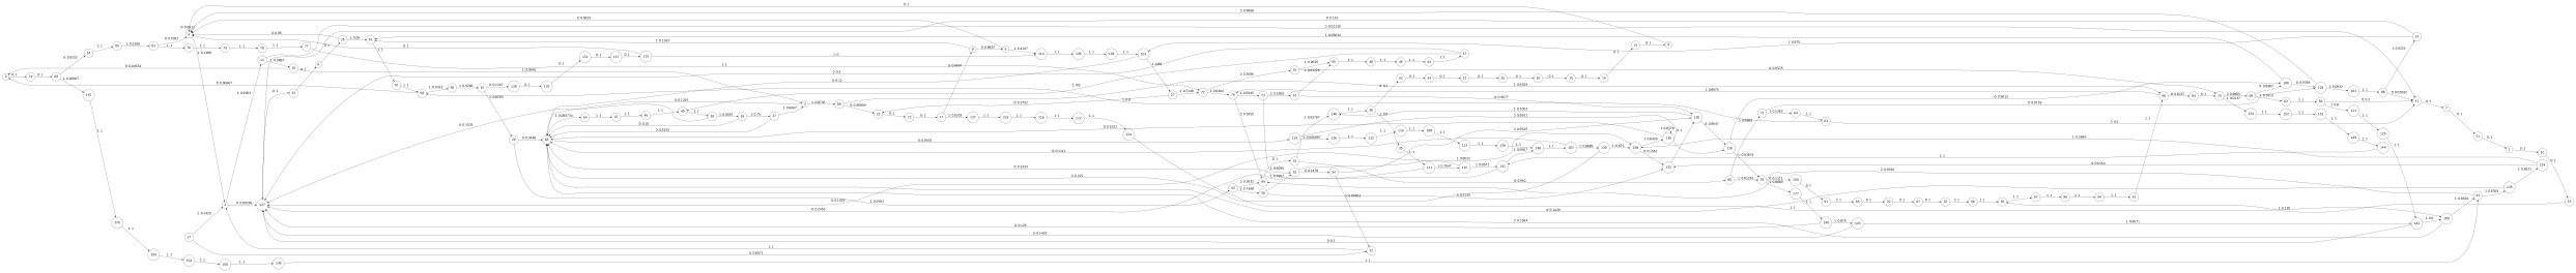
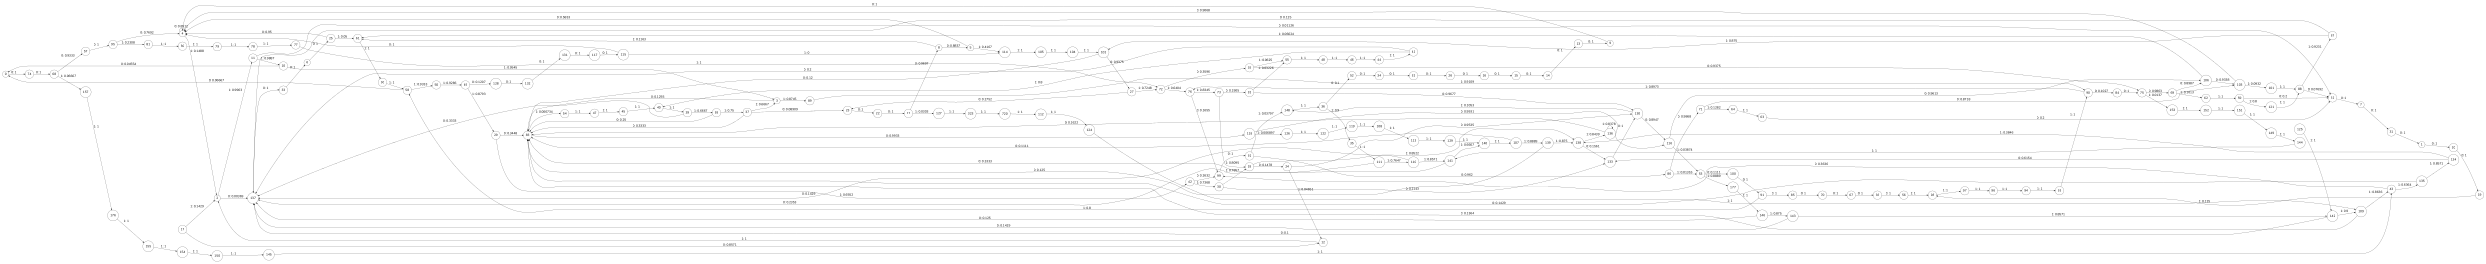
  digraph {
    fontname=Nunito
    rankdir=LR
    node [fontname=Nunito fontsize=24 shape=circle]
    edge [fontname=Nunito fontsize=24]
    0
    74
    68
    57
    157
    1
    20
    19
    98
    2
    137
    11
    33
    10
    51
    6
    3
    7
    83
    89
    54
    118
    23
    90
    47
    116
    126
    22
    76
    84
    4
    5
    114
    105
    104
    25
    61
    60
    31
    8
    58
    9
    12
    13
    14
    15
    16
    17
    97
    96
    21
    127
    n53 [label=323]
    n54 [label=720]
    24
    130
    148
    36
    53
    106
    26
    27
    72
    65
    55
    75
    99
    73
    28
    138
    133
    136
    29
    42
    30
    92
    32
    34
    35
    111
    110
    141
    52
    37
    38
    39
    40
    41
    86
    43
    135
    134
    44
    45
    46
    48
    49
    128
    132
    131
    50
    100
    n103 [label=177]
    91
    146
    85
    143
    56
    95
    81
    80
    59
    121
    125
    142
    62
    63
    64
    69
    153
    152
    66
    67
    n124 [label=176]
    155
    103
    101
    70
    71
    88
    82
    151
    77
    78
    79
    122
    87
    102
    93
    94
    107
    139
    108
    113
    129
    140
    109
    112
    124
    115
    117
    119
    144
    145
    149
    150
    154
    0 -> 74 [label="0: 1        "]
    74 -> 68 [label="0: 1        "]
    68 -> 57 [label="0: 0.9333   "]
    68 -> 157 [label="1: 0.06667  "]
    57 -> 95 [label="0: 1        "]
    157 -> n124 [label="1: 1        "]
    1 -> 20 [label="0: 1        "]
    20 -> 19 [label="0: 1        "]
    19 -> 98 [label="1: 0.125    "]
    98 -> 97 [label="1: 1        "]
    2 -> 137 [label="0: 0.00369  "]
    2 -> 11 [label="1: 0.9963   "]
    137 -> 33 [label="0: 1        "]
    11 -> 10 [label="1: 0.9887   "]
    11 -> 51 [label="0: 0.01126  "]
    33 -> 6 [label="0: 1        "]
    10 -> 0 [label="0: 0.04554  "]
    10 -> 3 [label="1: 0.9545   "]
    51 -> 7 [label="0: 1        "]
    6 -> 25 [label="0: 1        "]
    3 -> 83 [label="0: 0.1255   "]
    3 -> 89 [label="1: 0.8745   "]
    7 -> 31 [label="0: 1        "]
    83 -> 54 [label="1: 0.006734  "]
    83 -> 118 [label="0: 0.9933   "]
-   89 -> 23 [label="0: 0.08909  "]
+   37 -> 23 [label="0: 0.08909  "]
    89 -> 90 [label="1: 0.9109   "]
    54 -> 47 [label="1: 1        "]
    118 -> 116 [label="0: 0.9931   "]
    118 -> 126 [label="1: 0.006897  "]
    23 -> 22 [label="0: 1        "]
    90 -> 76 [label="1: 0.8973   "]
    90 -> 84 [label="0: 0.1027   "]
    47 -> 45 [label="1: 1        "]
    116 -> 53 [label="1: 0.03874  "]
    116 -> 106 [label="0: 0.9613   "]
    126 -> 122 [label="1: 1        "]
    22 -> 21 [label="0: 1        "]
    76 -> 99 [label="0: 0.1655   "]
    76 -> 73 [label="1: 0.8345   "]
    84 -> 75 [label="0: 1        "]
    4 -> 2 [label="1: 0.1488   "]
    4 -> 4 [label="0: 0.8512   "]
    5 -> 4 [label="0: 0.5833   "]
    5 -> 114 [label="1: 0.4167   "]
    114 -> 105 [label="1: 1        "]
    105 -> 104 [label="1: 1        "]
    104 -> 102 [label="1: 1        "]
    25 -> 4 [label="0: 0.95     "]
    25 -> 61 [label="1: 0.05     "]
    61 -> 60 [label="1: 1        "]
    60 -> 58 [label="1: 1        "]
    31 -> 1 [label="0: 1        "]
    8 -> 5 [label="0: 0.8837   "]
    8 -> 61 [label="1: 0.1163   "]
    58 -> 0 [label="0: 0.06667  "]
    58 -> 50 [label="1: 0.9333   "]
    9 -> 4 [label="0: 1        "]
    12 -> 2 [label="1: 1        "]
    13 -> 9 [label="0: 1        "]
    14 -> 13 [label="0: 1        "]
    15 -> 14 [label="0: 1        "]
    16 -> 15 [label="0: 1        "]
    17 -> 2 [label="1: 0.1429   "]
    17 -> 12 [label="0: 0.8571   "]
    97 -> 96 [label="1: 1        "]
    96 -> 94 [label="1: 1        "]
    21 -> 8 [label="0: 0.9697   "]
    21 -> 127 [label="1: 0.0303   "]
    127 -> n53 [label="1: 1        "]
    n53 -> n54 [label="1: 1        "]
    n54 -> 112 [label="1: 1        "]
    24 -> 12 [label="1: 0.04651  "]
    24 -> 130 [label="0: 0.9535   "]
    130 -> 116 [label="0: 0.8947   "]
    130 -> 148 [label="1: 0.1053   "]
    148 -> 36 [label="1: 1        "]
    36 -> 35 [label="1: 0.9      "]
    36 -> 52 [label="0: 0.1      "]
    53 -> 100 [label="0: 0.1111   "]
    53 -> n103 [label="1: 0.8889   "]
    106 -> 61 [label="1: 0.06624  "]
    106 -> 103 [label="0: 0.9338   "]
    26 -> 16 [label="0: 1        "]
    27 -> 23 [label="0: 0.2752   "]
    27 -> 72 [label="1: 0.7248   "]
    72 -> 76 [label="1: 0.6404   "]
    72 -> 65 [label="0: 0.3596   "]
    65 -> 55 [label="1: 0.0625   "]
    65 -> 75 [label="0: 0.9375   "]
    55 -> 48 [label="1: 1        "]
    75 -> 69 [label="0: 0.9863   "]
    75 -> 153 [label="1: 0.0137   "]
    99 -> 92 [label="0: 1        "]
    73 -> 28 [label="1: 0.8095   "]
    73 -> 82 [label="0: 0.1905   "]
    28 -> 24 [label="0: 0.1478   "]
    28 -> 138 [label="1: 0.8522   "]
    138 -> 133 [label="0: 0.1561   "]
    138 -> 136 [label="1: 0.8439   "]
    133 -> 130 [label="0: 1        "]
    136 -> 83 [label="0: 0.1622   "]
    136 -> 136 [label="1: 0.8378   "]
    29 -> 83 [label="0: 0.3448   "]
    29 -> 42 [label="1: 0.6552   "]
    42 -> 99 [label="0: 0.2632   "]
    42 -> 30 [label="1: 0.7368   "]
    30 -> 28 [label="1: 0.7857   "]
    30 -> 133 [label="0: 0.2143   "]
    92 -> 148 [label="1: 0.03797  "]
    92 -> 86 [label="0: 0.962    "]
    32 -> 26 [label="0: 1        "]
    34 -> 32 [label="0: 1        "]
    35 -> 111 [label="1: 1        "]
    111 -> 137 [label="0: 0.2353   "]
    111 -> 110 [label="1: 0.7647   "]
    110 -> 137 [label="0: 0.1429   "]
    110 -> 141 [label="1: 0.8571   "]
    141 -> 83 [label="0: 0.3333   "]
    141 -> 140 [label="1: 0.6667   "]
    52 -> 34 [label="0: 1        "]
    37 -> 3 [label="1: 0.6667   "]
    37 -> 83 [label="0: 0.3333   "]
    38 -> 83 [label="0: 0.25     "]
    38 -> 37 [label="1: 0.75     "]
    39 -> 137 [label="0: 0.3333   "]
    39 -> 38 [label="1: 0.6667   "]
    40 -> 39 [label="1: 1        "]
    41 -> 137 [label="0: 0.2      "]
    41 -> 40 [label="1: 0.8      "]
    86 -> 53 [label="1: 0.01316  "]
    86 -> 71 [label="0: 0.9868   "]
    43 -> 99 [label="0: 0.3636   "]
    43 -> 135 [label="1: 0.6364   "]
    135 -> 83 [label="0: 0.1429   "]
    135 -> 134 [label="1: 0.8571   "]
    134 -> 138 [label="1: 0.3846   "]
    134 -> 133 [label="0: 0.6154   "]
    44 -> 41 [label="1: 1        "]
    45 -> 40 [label="1: 1        "]
    46 -> 44 [label="1: 1        "]
    48 -> 46 [label="1: 1        "]
    49 -> 29 [label="1: 0.8793   "]
    49 -> 128 [label="0: 0.1207   "]
    128 -> 132 [label="0: 1        "]
    132 -> 131 [label="0: 1        "]
    131 -> 117 [label="0: 1        "]
    50 -> 49 [label="1: 0.9286   "]
    100 -> 91 [label="0: 1        "]
    n103 -> 146 [label="1: 1        "]
    91 -> 85 [label="0: 1        "]
    146 -> 137 [label="0: 0.125    "]
    146 -> 143 [label="1: 0.875    "]
    85 -> 70 [label="0: 1        "]
    143 -> 137 [label="0: 0.1429   "]
    143 -> 142 [label="1: 0.8571   "]
    56 -> 98 [label="1: 1        "]
-   81 -> 4 [label="0: 0.7692   "]
+   95 -> 4 [label="0: 0.7692   "]
    95 -> 81 [label="1: 0.2308   "]
    81 -> 80 [label="1: 1        "]
    80 -> 79 [label="1: 1        "]
    59 -> 51 [label="0: 0.2      "]
    59 -> 121 [label="1: 0.8      "]
-   121 -> 125 [label="1: 1        "]
+   121 -> 88 [label="1: 1        "]
    125 -> 142 [label="1: 1        "]
    142 -> 137 [label="0: 0.1      "]
    142 -> 109 [label="1: 0.9      "]
    62 -> 59 [label="1: 1        "]
    63 -> 51 [label="0: 0.2      "]
-   63 -> 58 [label="1: 0.8      "]
+   91 -> 58 [label="1: 0.8      "]
    64 -> 63 [label="1: 1        "]
    69 -> 106 [label="0: 0.8987   "]
    69 -> 62 [label="1: 0.1013   "]
    153 -> 152 [label="1: 1        "]
    152 -> 151 [label="1: 1        "]
    66 -> 56 [label="0: 1        "]
    67 -> 66 [label="0: 1        "]
    n124 -> 155 [label="1: 1        "]
    155 -> 154 [label="1: 1        "]
    103 -> 4 [label="0: 0.9068   "]
    103 -> 101 [label="1: 0.0932   "]
    101 -> 88 [label="1: 1        "]
    70 -> 67 [label="0: 1        "]
    71 -> 64 [label="1: 0.1282   "]
    71 -> 103 [label="0: 0.8718   "]
    88 -> 51 [label="0: 0.07692  "]
    88 -> 87 [label="1: 0.9231   "]
    82 -> 130 [label="0: 0.9677   "]
    82 -> 55 [label="1: 0.03226  "]
    151 -> 149 [label="1: 1        "]
    77 -> 72 [label="1: 1        "]
    78 -> 77 [label="1: 1        "]
    79 -> 78 [label="1: 1        "]
    122 -> 119 [label="1: 1        "]
    87 -> 137 [label="0: 0.125    "]
    87 -> 102 [label="1: 0.875    "]
    102 -> 83 [label="0: 0.12     "]
-   102 -> 27 [label="1: 0.88     "]
+   102 -> 27 [label="0: 0.9375   "]
    93 -> 90 [label="1: 1        "]
    94 -> 93 [label="1: 1        "]
    107 -> 83 [label="0: 0.1111   "]
    107 -> 139 [label="1: 0.8889   "]
    139 -> 83 [label="0: 0.125    "]
    139 -> 138 [label="1: 0.875    "]
    108 -> 113 [label="1: 1        "]
    113 -> 129 [label="1: 1        "]
    129 -> 140 [label="1: 1        "]
    140 -> 107 [label="1: 1        "]
    109 -> 83 [label="0: 0.1364   "]
    109 -> 43 [label="1: 0.8636   "]
    112 -> 124 [label="1: 1        "]
    124 -> 109 [label="1: 1        "]
    115 -> 4 [label="0: 1        "]
    115 -> 114 [label="1: 0        "]
    117 -> 115 [label="0: 1        "]
    119 -> 108 [label="1: 1        "]
    144 -> 141 [label="1: 1        "]
    145 -> 43 [label="1: 1        "]
    149 -> 144 [label="1: 1        "]
    150 -> 145 [label="1: 1        "]
    154 -> 150 [label="1: 1        "]
  }
